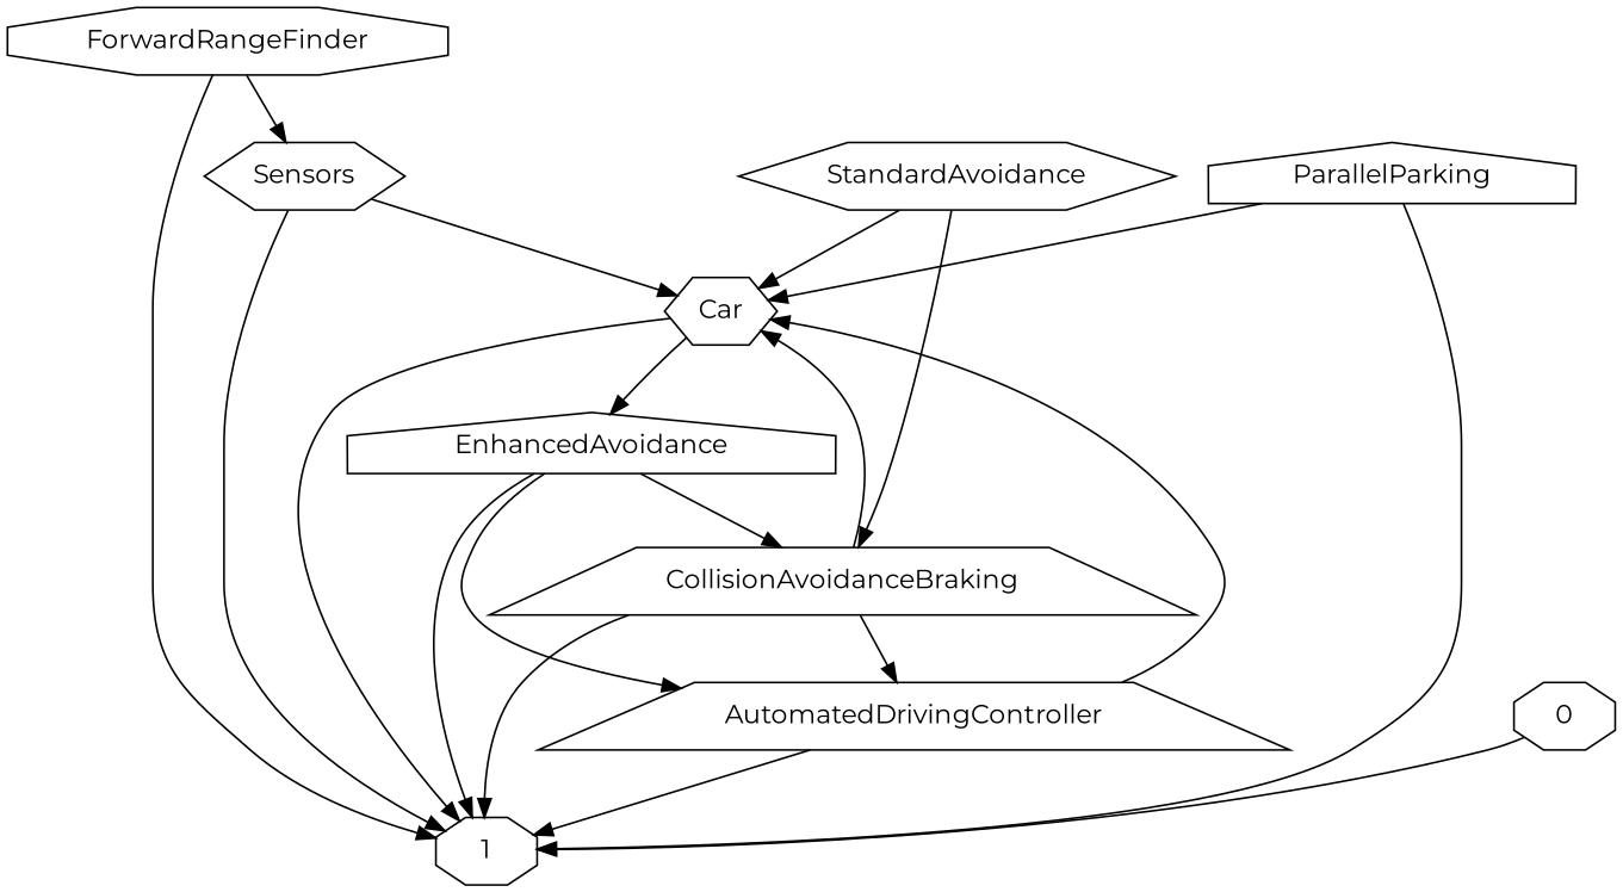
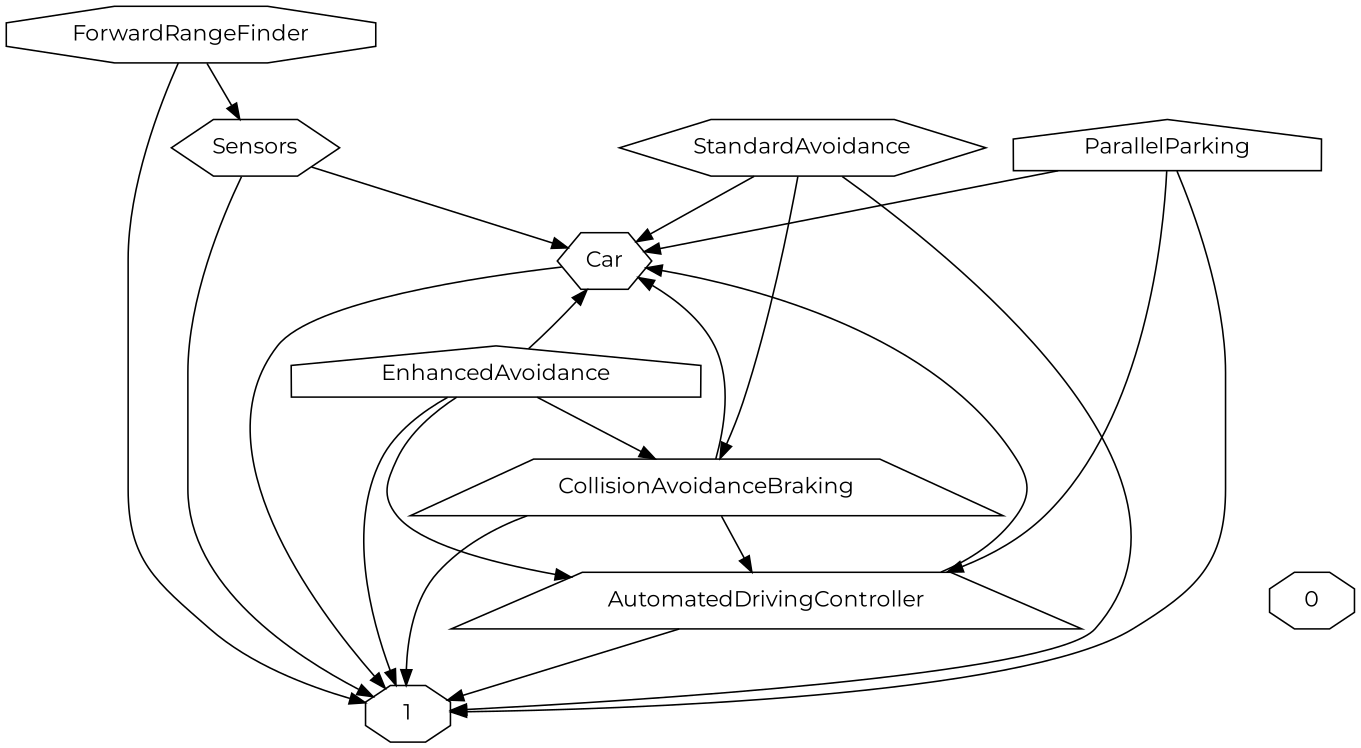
  digraph {
    fontname=Montserrat
    node [fontname=Montserrat shape=octagon]
    edge [fontname=Montserrat]
    ForwardRangeFinder
    Sensors [shape=hexagon]
    1
    Car [shape=hexagon]
    ParallelParking [shape=house]
    AutomatedDrivingController [shape=trapezium]
    EnhancedAvoidance [shape=house]
    CollisionAvoidanceBraking [shape=trapezium]
    StandardAvoidance [shape=hexagon]
    0
    ForwardRangeFinder -> Sensors
    ForwardRangeFinder -> 1
    Sensors -> 1
    Sensors -> Car
    Car -> 1
    ParallelParking -> 1
    ParallelParking -> Car
+   ParallelParking -> AutomatedDrivingController
    AutomatedDrivingController -> 1
    AutomatedDrivingController -> Car
    EnhancedAvoidance -> 1
-   Car -> EnhancedAvoidance
+   EnhancedAvoidance -> Car
    EnhancedAvoidance -> AutomatedDrivingController
    EnhancedAvoidance -> CollisionAvoidanceBraking
    CollisionAvoidanceBraking -> 1
    CollisionAvoidanceBraking -> Car
    CollisionAvoidanceBraking -> AutomatedDrivingController
-   0 -> 1
+   StandardAvoidance -> 1
    StandardAvoidance -> Car
    StandardAvoidance -> CollisionAvoidanceBraking
  }
